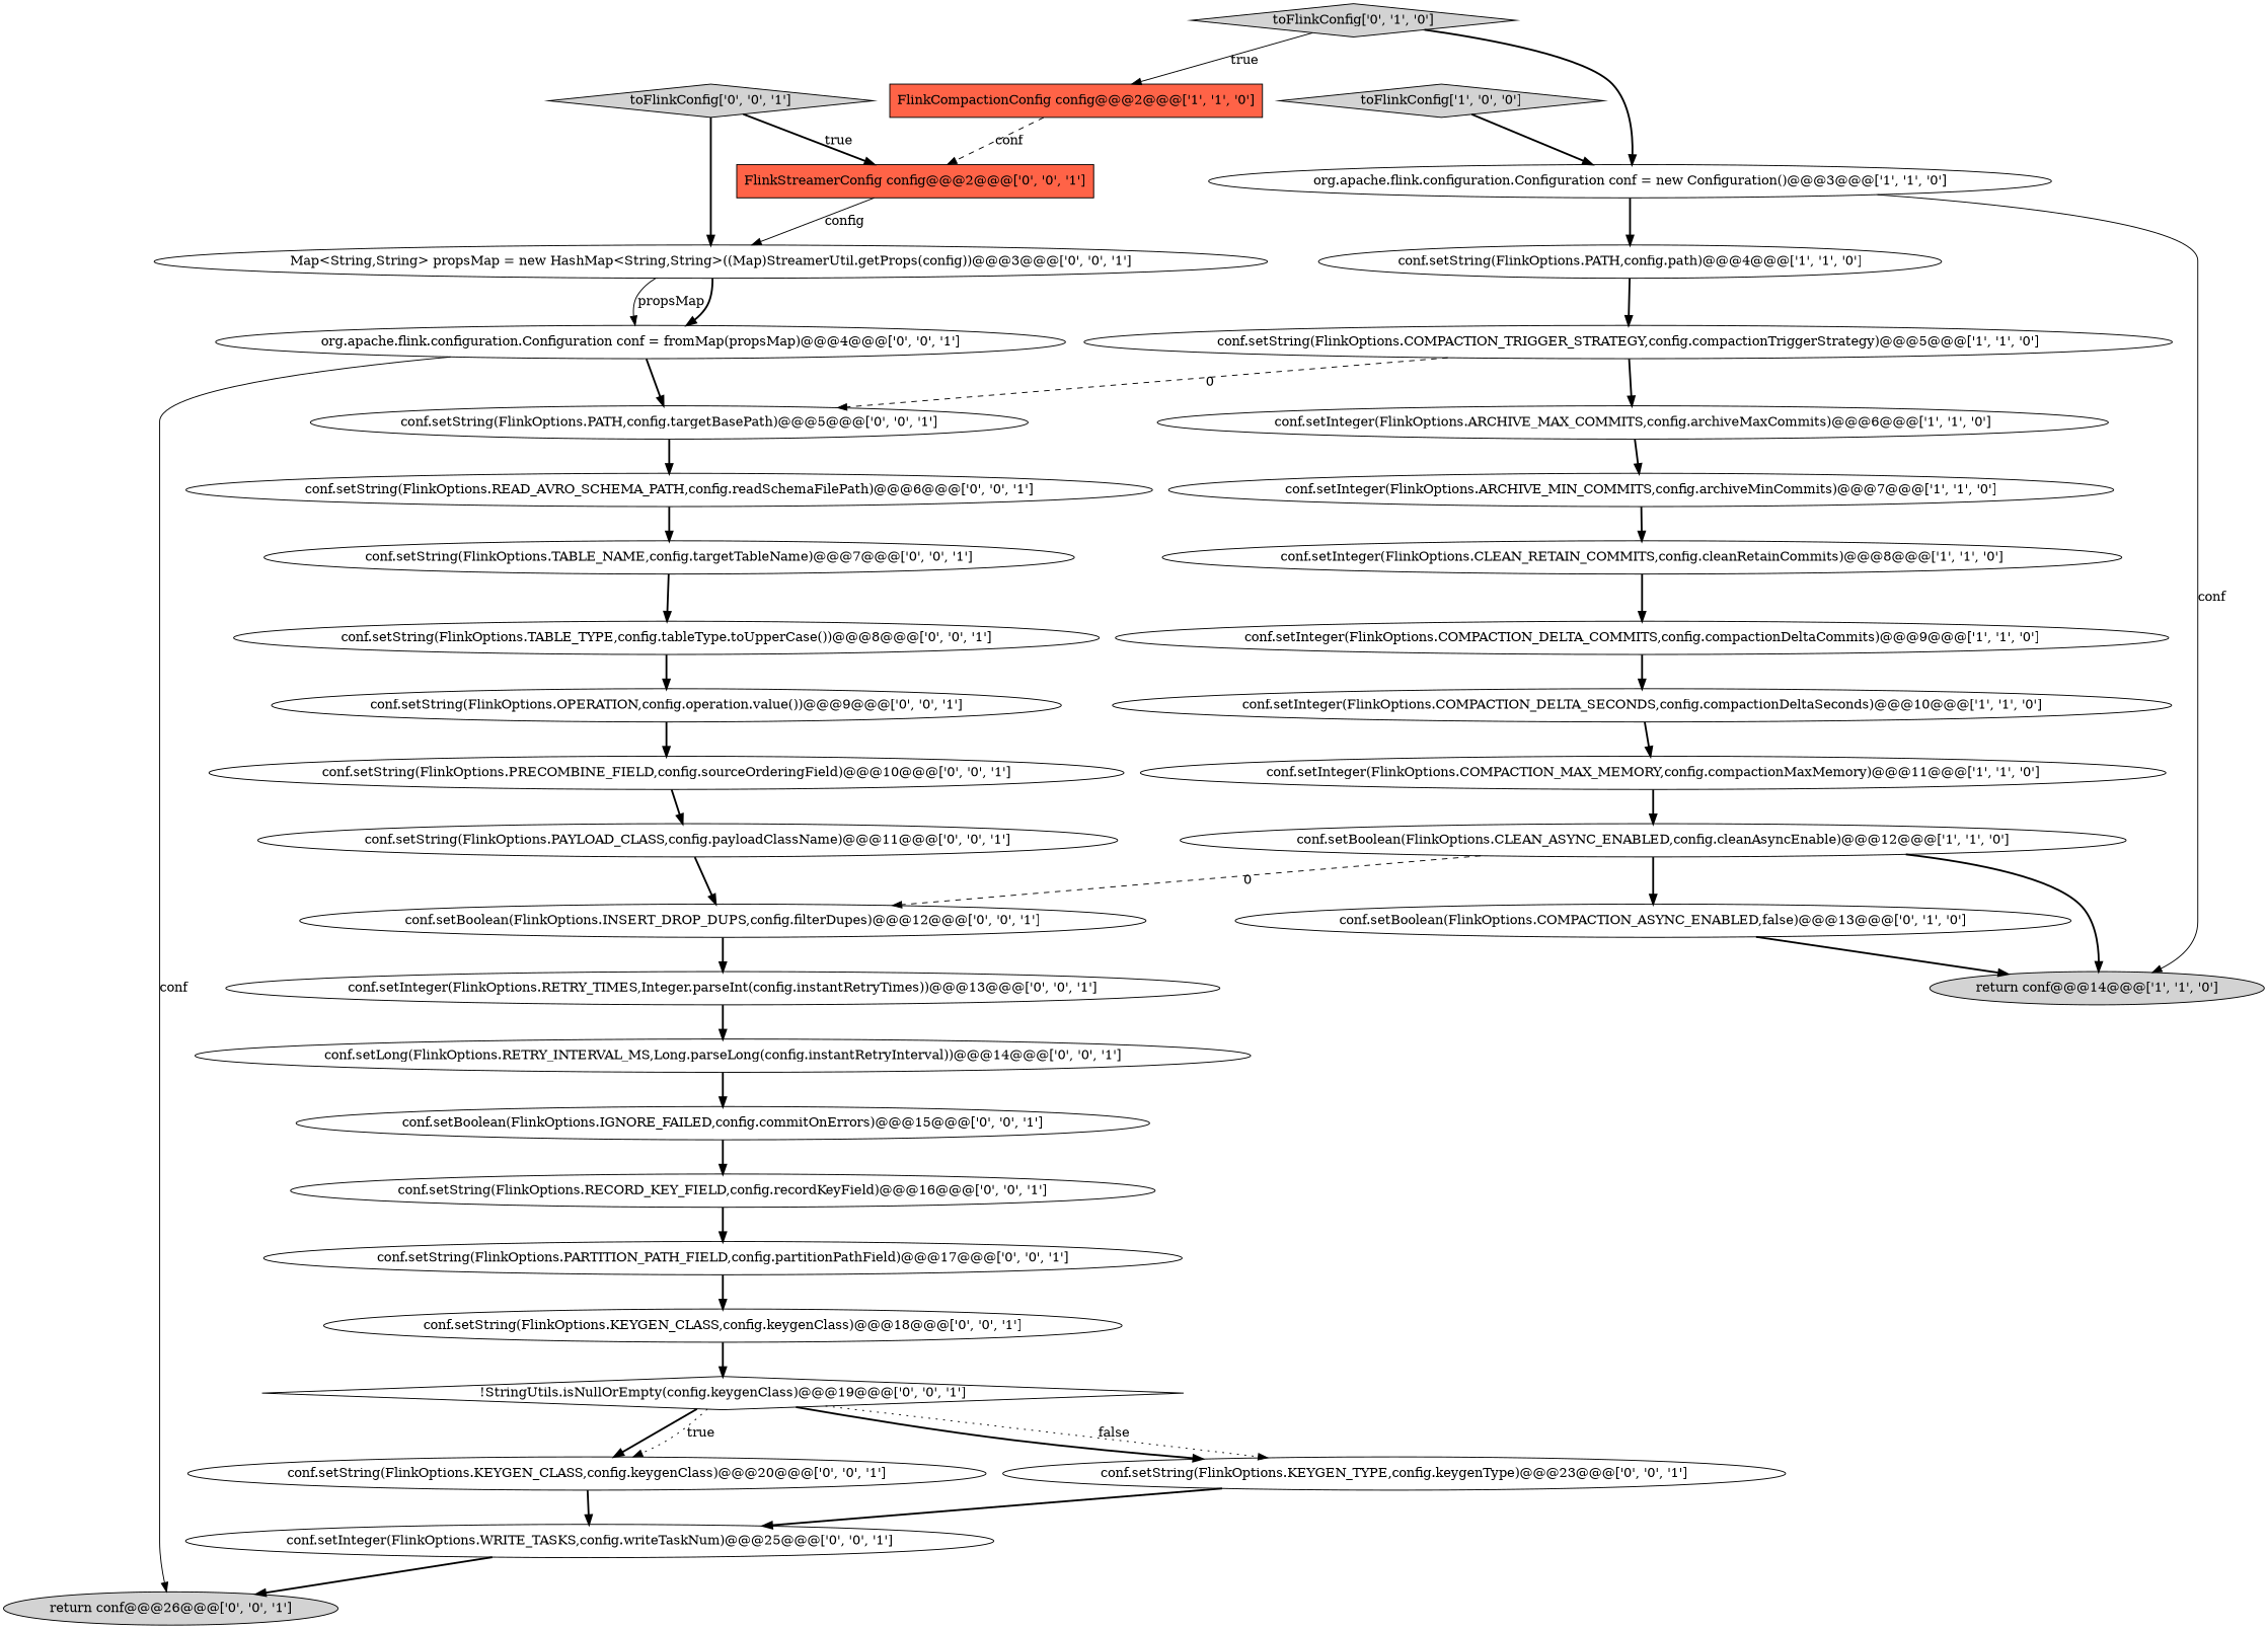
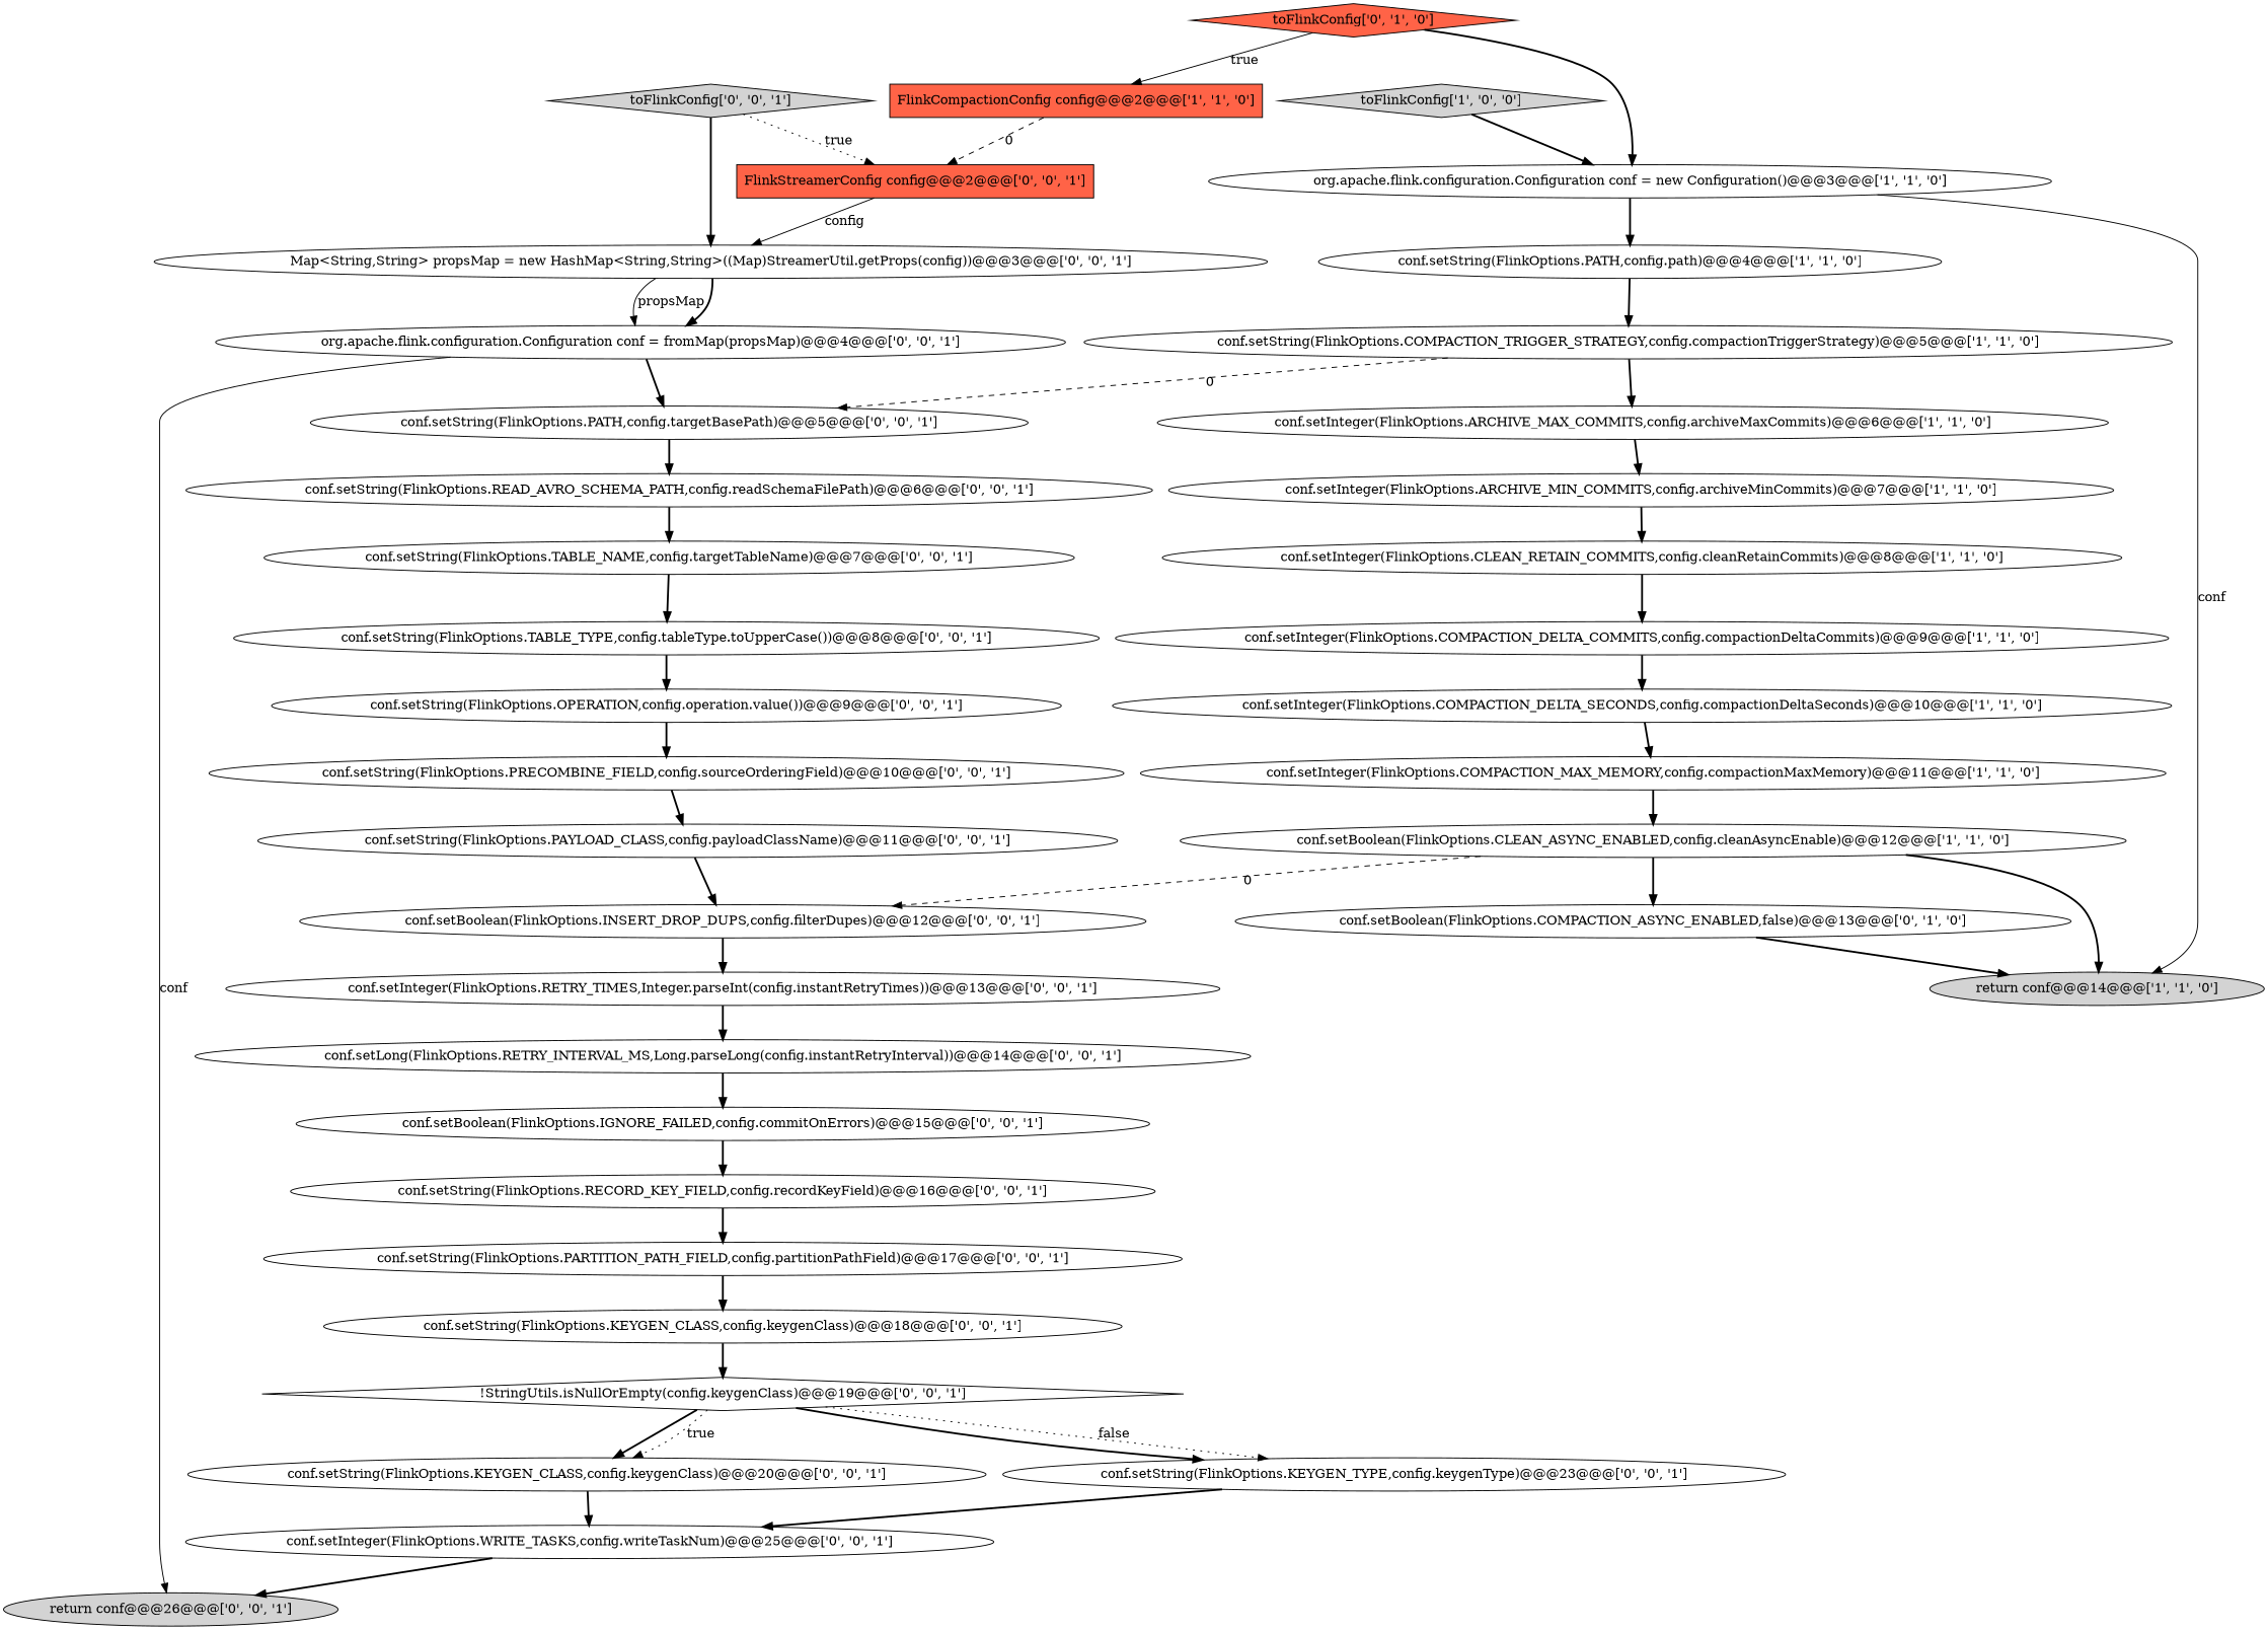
  digraph {
    node [fillcolor=white shape=ellipse style=filled]
    edge [style=bold]
    n1 [label="conf.setString(FlinkOptions.PATH,config.targetBasePath)@@@5@@@['0', '0', '1']"]
    n2 [label="conf.setString(FlinkOptions.READ_AVRO_SCHEMA_PATH,config.readSchemaFilePath)@@@6@@@['0', '0', '1']"]
    n3 [label="conf.setString(FlinkOptions.TABLE_NAME,config.targetTableName)@@@7@@@['0', '0', '1']"]
    n4 [label="conf.setString(FlinkOptions.KEYGEN_CLASS,config.keygenClass)@@@18@@@['0', '0', '1']"]
    n5 [label="!StringUtils.isNullOrEmpty(config.keygenClass)@@@19@@@['0', '0', '1']" shape=diamond]
    n6 [label="conf.setString(FlinkOptions.KEYGEN_CLASS,config.keygenClass)@@@20@@@['0', '0', '1']"]
    n7 [label="conf.setString(FlinkOptions.KEYGEN_TYPE,config.keygenType)@@@23@@@['0', '0', '1']"]
    n8 [fillcolor=lightgray label="toFlinkConfig['0', '0', '1']" shape=diamond]
    n9 [fillcolor=tomato label="FlinkStreamerConfig config@@@2@@@['0', '0', '1']" shape=box]
    n10 [label="Map<String,String> propsMap = new HashMap<String,String>((Map)StreamerUtil.getProps(config))@@@3@@@['0', '0', '1']"]
    n11 [label="org.apache.flink.configuration.Configuration conf = fromMap(propsMap)@@@4@@@['0', '0', '1']"]
    n12 [fillcolor=lightgray label="return conf@@@26@@@['0', '0', '1']"]
    n13 [fillcolor=lightgray label="return conf@@@14@@@['1', '1', '0']"]
    n14 [label="conf.setString(FlinkOptions.OPERATION,config.operation.value())@@@9@@@['0', '0', '1']"]
    n15 [label="conf.setString(FlinkOptions.PRECOMBINE_FIELD,config.sourceOrderingField)@@@10@@@['0', '0', '1']"]
    n16 [label="conf.setString(FlinkOptions.PAYLOAD_CLASS,config.payloadClassName)@@@11@@@['0', '0', '1']"]
    n17 [label="org.apache.flink.configuration.Configuration conf = new Configuration()@@@3@@@['1', '1', '0']"]
    n18 [label="conf.setString(FlinkOptions.PATH,config.path)@@@4@@@['1', '1', '0']"]
    n19 [label="conf.setString(FlinkOptions.COMPACTION_TRIGGER_STRATEGY,config.compactionTriggerStrategy)@@@5@@@['1', '1', '0']"]
    n20 [label="conf.setInteger(FlinkOptions.ARCHIVE_MAX_COMMITS,config.archiveMaxCommits)@@@6@@@['1', '1', '0']"]
    n21 [label="conf.setInteger(FlinkOptions.ARCHIVE_MIN_COMMITS,config.archiveMinCommits)@@@7@@@['1', '1', '0']"]
    n22 [label="conf.setInteger(FlinkOptions.WRITE_TASKS,config.writeTaskNum)@@@25@@@['0', '0', '1']"]
    n23 [label="conf.setString(FlinkOptions.TABLE_TYPE,config.tableType.toUpperCase())@@@8@@@['0', '0', '1']"]
    n24 [label="conf.setInteger(FlinkOptions.COMPACTION_DELTA_SECONDS,config.compactionDeltaSeconds)@@@10@@@['1', '1', '0']"]
    n25 [label="conf.setInteger(FlinkOptions.COMPACTION_MAX_MEMORY,config.compactionMaxMemory)@@@11@@@['1', '1', '0']"]
    n26 [label="conf.setBoolean(FlinkOptions.CLEAN_ASYNC_ENABLED,config.cleanAsyncEnable)@@@12@@@['1', '1', '0']"]
    n27 [label="conf.setInteger(FlinkOptions.CLEAN_RETAIN_COMMITS,config.cleanRetainCommits)@@@8@@@['1', '1', '0']"]
    n28 [label="conf.setInteger(FlinkOptions.COMPACTION_DELTA_COMMITS,config.compactionDeltaCommits)@@@9@@@['1', '1', '0']"]
    n29 [label="conf.setInteger(FlinkOptions.RETRY_TIMES,Integer.parseInt(config.instantRetryTimes))@@@13@@@['0', '0', '1']"]
    n30 [label="conf.setLong(FlinkOptions.RETRY_INTERVAL_MS,Long.parseLong(config.instantRetryInterval))@@@14@@@['0', '0', '1']"]
    n31 [label="conf.setBoolean(FlinkOptions.IGNORE_FAILED,config.commitOnErrors)@@@15@@@['0', '0', '1']"]
    n32 [label="conf.setBoolean(FlinkOptions.COMPACTION_ASYNC_ENABLED,false)@@@13@@@['0', '1', '0']"]
    n33 [label="conf.setBoolean(FlinkOptions.INSERT_DROP_DUPS,config.filterDupes)@@@12@@@['0', '0', '1']"]
-   n34 [fillcolor=lightgray label="toFlinkConfig['0', '1', '0']" shape=diamond]
+   n34 [fillcolor=tomato label="toFlinkConfig['0', '1', '0']" shape=diamond]
    n35 [fillcolor=tomato label="FlinkCompactionConfig config@@@2@@@['1', '1', '0']" shape=box]
    n36 [fillcolor=lightgray label="toFlinkConfig['1', '0', '0']" shape=diamond]
    n37 [label="conf.setString(FlinkOptions.RECORD_KEY_FIELD,config.recordKeyField)@@@16@@@['0', '0', '1']"]
    n38 [label="conf.setString(FlinkOptions.PARTITION_PATH_FIELD,config.partitionPathField)@@@17@@@['0', '0', '1']"]
    n1 -> n2
    n2 -> n3
    n3 -> n23
    n4 -> n5
    n5 -> n6
    n5 -> n6 [label=true style=dotted]
    n5 -> n7 [label=false style=dotted]
    n5 -> n7
    n6 -> n22
    n7 -> n22
-   n8 -> n9 [label=true]
+   n8 -> n9 [label=true style=dotted]
    n8 -> n10
    n9 -> n10 [label=config style=solid]
    n10 -> n11 [label=propsMap style=solid]
    n10 -> n11
    n11 -> n1
    n11 -> n12 [label=conf style=solid]
    n14 -> n15
    n15 -> n16
    n16 -> n33
    n17 -> n13 [label=conf style=solid]
    n17 -> n18
    n18 -> n19
    n19 -> n1 [label=0 style=dashed]
    n19 -> n20
    n20 -> n21
    n21 -> n27
    n22 -> n12
    n23 -> n14
    n24 -> n25
    n25 -> n26
    n26 -> n13
    n26 -> n32
    n26 -> n33 [label=0 style=dashed]
    n27 -> n28
    n28 -> n24
    n29 -> n30
    n30 -> n31
    n31 -> n37
    n32 -> n13
    n33 -> n29
    n34 -> n17
    n34 -> n35 [label=true style=solid]
-   n35 -> n9 [label=conf style=dashed]
+   n35 -> n9 [label=0 style=dashed]
    n36 -> n17
    n37 -> n38
    n38 -> n4
  }
